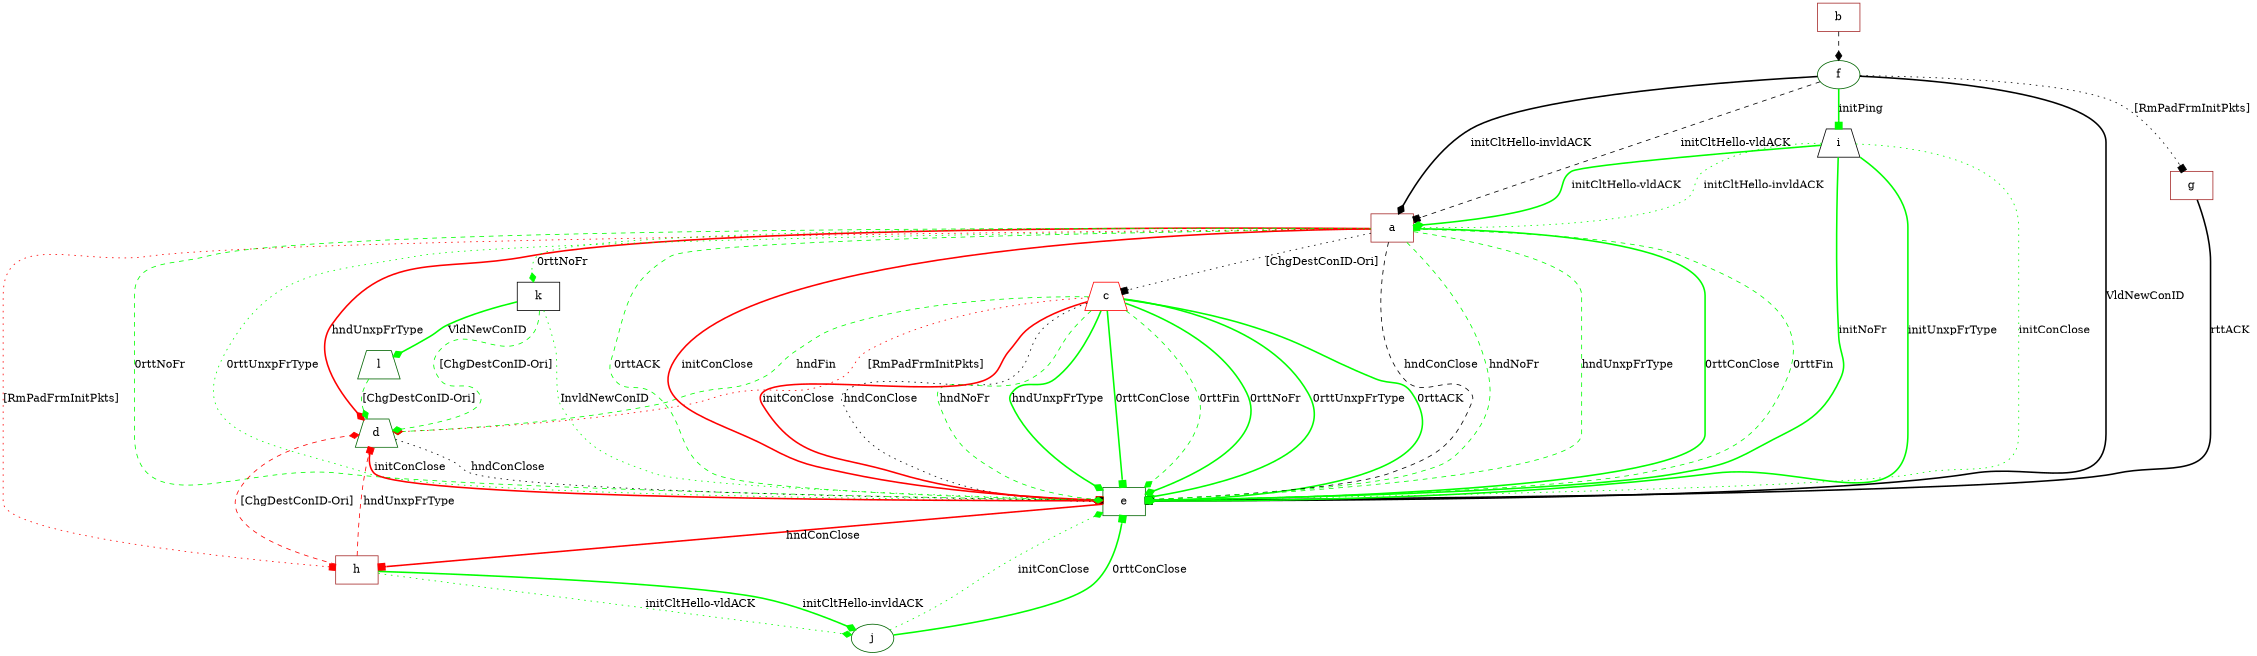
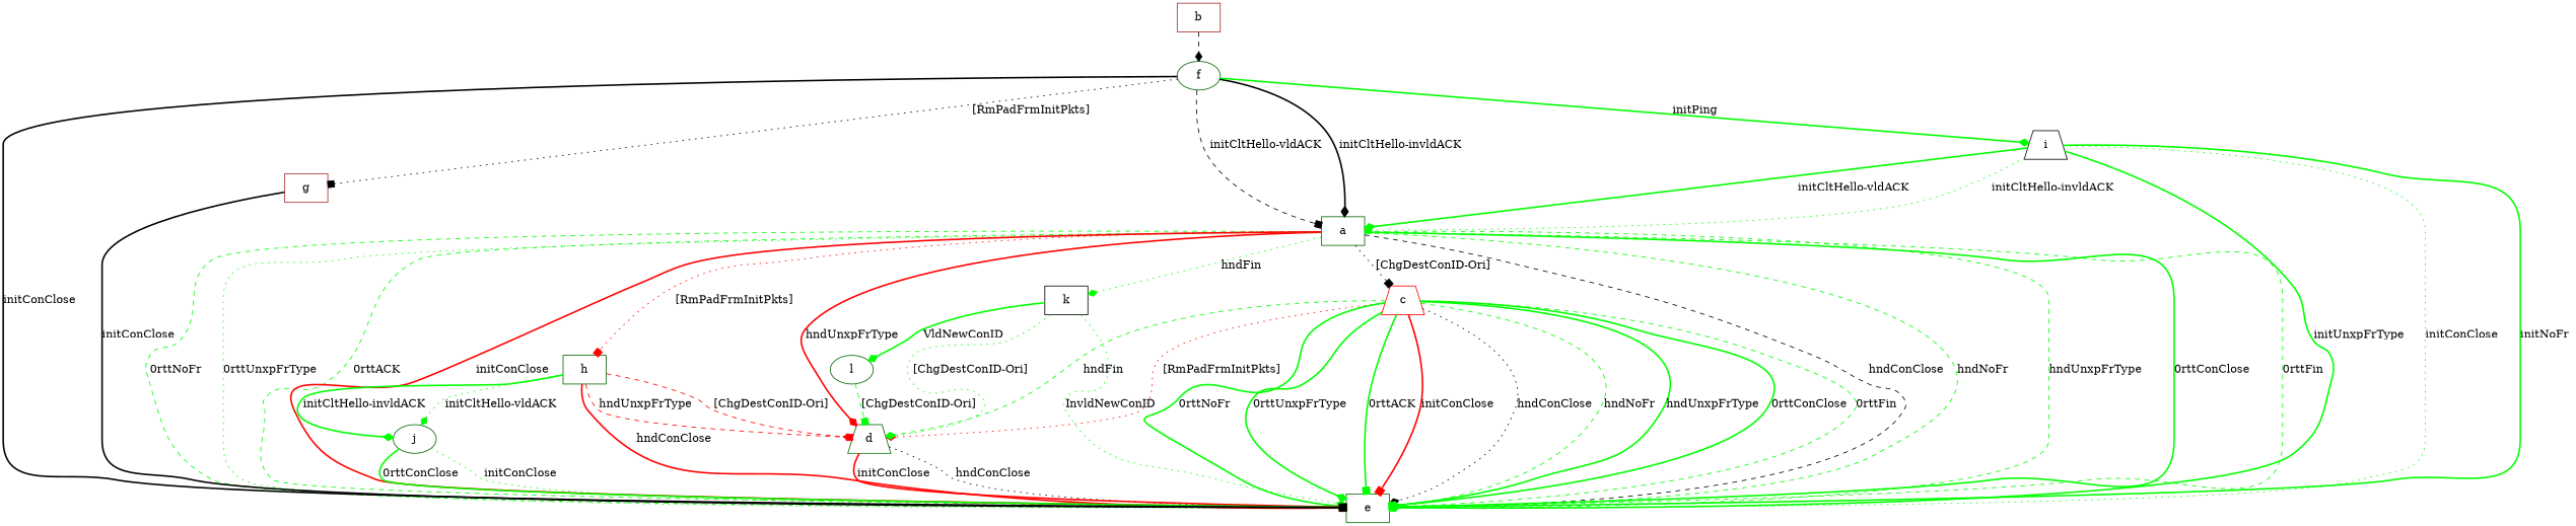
  digraph {
    node [color=darkgreen shape=box]
    edge [arrowhead=box color=green style=bold]
    c [color=red shape=trapezium]
-   a [color=brown]
+   a
    d [shape=trapezium]
    e
-   h [color=brown]
+   h
    k [color=black]
    j [shape=ellipse]
-   l [shape=trapezium]
+   l [shape=ellipse]
    b [color=brown]
    f [shape=ellipse]
    g [color=brown]
    i [color=black shape=trapezium]
    c -> d [arrowhead=diamond label="hndFin " style=dashed]
    c -> d [arrowhead=diamond color=red label="[RmPadFrmInitPkts] " style=dotted]
    c -> e [arrowhead=diamond label="hndConClose " style=dotted color=""]
    c -> e [label="hndNoFr " style=dashed]
    c -> e [arrowhead=diamond label="hndUnxpFrType "]
    c -> e [label="0rttConClose "]
    c -> e [arrowhead=diamond label="0rttFin " style=dashed]
    c -> e [arrowhead=diamond label="0rttNoFr "]
    c -> e [arrowhead=diamond label="0rttUnxpFrType "]
    c -> e [label="0rttACK "]
    c -> e [color=red label="initConClose "]
    a -> c [label="[ChgDestConID-Ori] " style=dotted color=""]
    a -> d [arrowhead=diamond color=red label="hndUnxpFrType "]
    a -> e [arrowhead=diamond label="hndConClose " style=dashed color=""]
    a -> e [label="hndNoFr " style=dashed]
    a -> e [label="hndUnxpFrType " style=dashed]
    a -> e [label="0rttConClose "]
    a -> e [label="0rttFin " style=dashed]
    a -> e [label="0rttNoFr " style=dashed]
    a -> e [label="0rttUnxpFrType " style=dotted]
    a -> e [label="0rttACK " style=dashed]
    a -> e [color=red label="initConClose "]
    a -> h [color=red label="[RmPadFrmInitPkts] " style=dotted]
-   a -> k [arrowhead=diamond label="0rttNoFr " style=dotted]
+   a -> k [arrowhead=diamond label="hndFin " style=dotted]
    d -> e [label="hndConClose " style=dotted color=""]
    d -> e [arrowhead=diamond color=red label="initConClose "]
    h -> d [color=red label="hndUnxpFrType " style=dashed]
    h -> d [arrowhead=diamond color=red label="[ChgDestConID-Ori] " style=dashed]
-   e -> h [color=red label="hndConClose "]
+   h -> e [color=red label="hndConClose "]
    h -> j [arrowhead=diamond label="initCltHello-vldACK " style=dotted]
    h -> j [arrowhead=diamond label="initCltHello-invldACK "]
-   k -> d [arrowhead=diamond label="[ChgDestConID-Ori] " style=dashed]
+   k -> d [arrowhead=diamond label="[ChgDestConID-Ori] " style=dotted]
    k -> e [arrowhead=diamond label="InvldNewConID " style=dotted]
    k -> l [arrowhead=diamond label="VldNewConID "]
    j -> e [arrowhead=diamond label="initConClose " style=dotted]
    j -> e [label="0rttConClose "]
-   l -> d [arrowhead=diamond label="[ChgDestConID-Ori] " style=dashed]
+   l -> d [label="[ChgDestConID-Ori] " style=dashed]
    b -> f [arrowhead=diamond style=dashed color=""]
    f -> a [label="initCltHello-vldACK " style=dashed color=""]
    f -> a [arrowhead=diamond label="initCltHello-invldACK " color=""]
-   f -> e [label="VldNewConID " color=""]
+   f -> e [label="initConClose " color=""]
    f -> g [label="[RmPadFrmInitPkts] " style=dotted color=""]
-   f -> i [label="initPing "]
-   g -> e [label="rttACK " color=""]
+   f -> i [arrowhead=diamond label="initPing "]
+   g -> e [label="initConClose " color=""]
    i -> a [arrowhead=diamond label="initCltHello-vldACK "]
    i -> a [label="initCltHello-invldACK " style=dotted]
    i -> e [arrowhead=diamond label="initConClose " style=dotted]
    i -> e [label="initNoFr "]
    i -> e [arrowhead=diamond label="initUnxpFrType "]
  }
